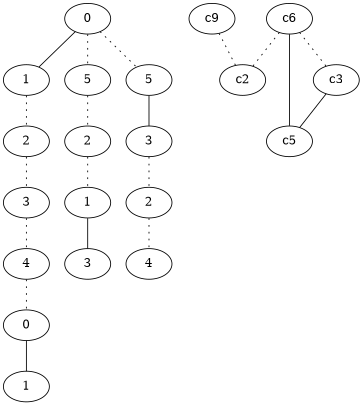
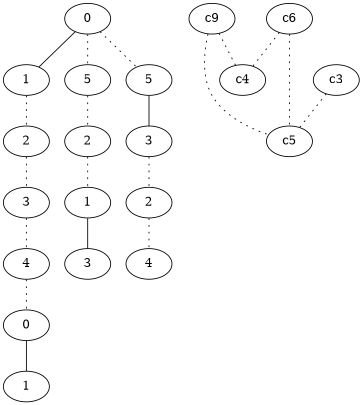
  graph {
    edge [style=dotted]
    n1 [label=0]
    n2 [label=1]
    n3 [label=5]
    n4 [label=5]
    n5 [label=2]
    n6 [label=2]
    n7 [label=3]
    n8 [label=3]
    n9 [label=4]
    n10 [label=0]
    n11 [label=1]
    n12 [label=1]
    n13 [label=3]
    n14 [label=2]
    n15 [label=4]
    n16 [label=c9]
-   c4 [label=c2]
+   c4
    c5
    n19 [label=c6]
    c3
    n1 -- n2 [style=""]
    n1 -- n3
    n1 -- n4
    n2 -- n5
    n3 -- n6
    n4 -- n7 [style=""]
    n5 -- n8
    n6 -- n12
    n7 -- n14
    n8 -- n9
    n9 -- n10
    n10 -- n11 [style=""]
    n12 -- n13 [style=""]
    n14 -- n15
    n16 -- c4
+   n16 -- c5
    n19 -- c4
-   n19 -- c5 [style=solid]
-   n19 -- c3
-   c3 -- c5 [style=""]
+   n19 -- c5
+   c3 -- c5
  }
